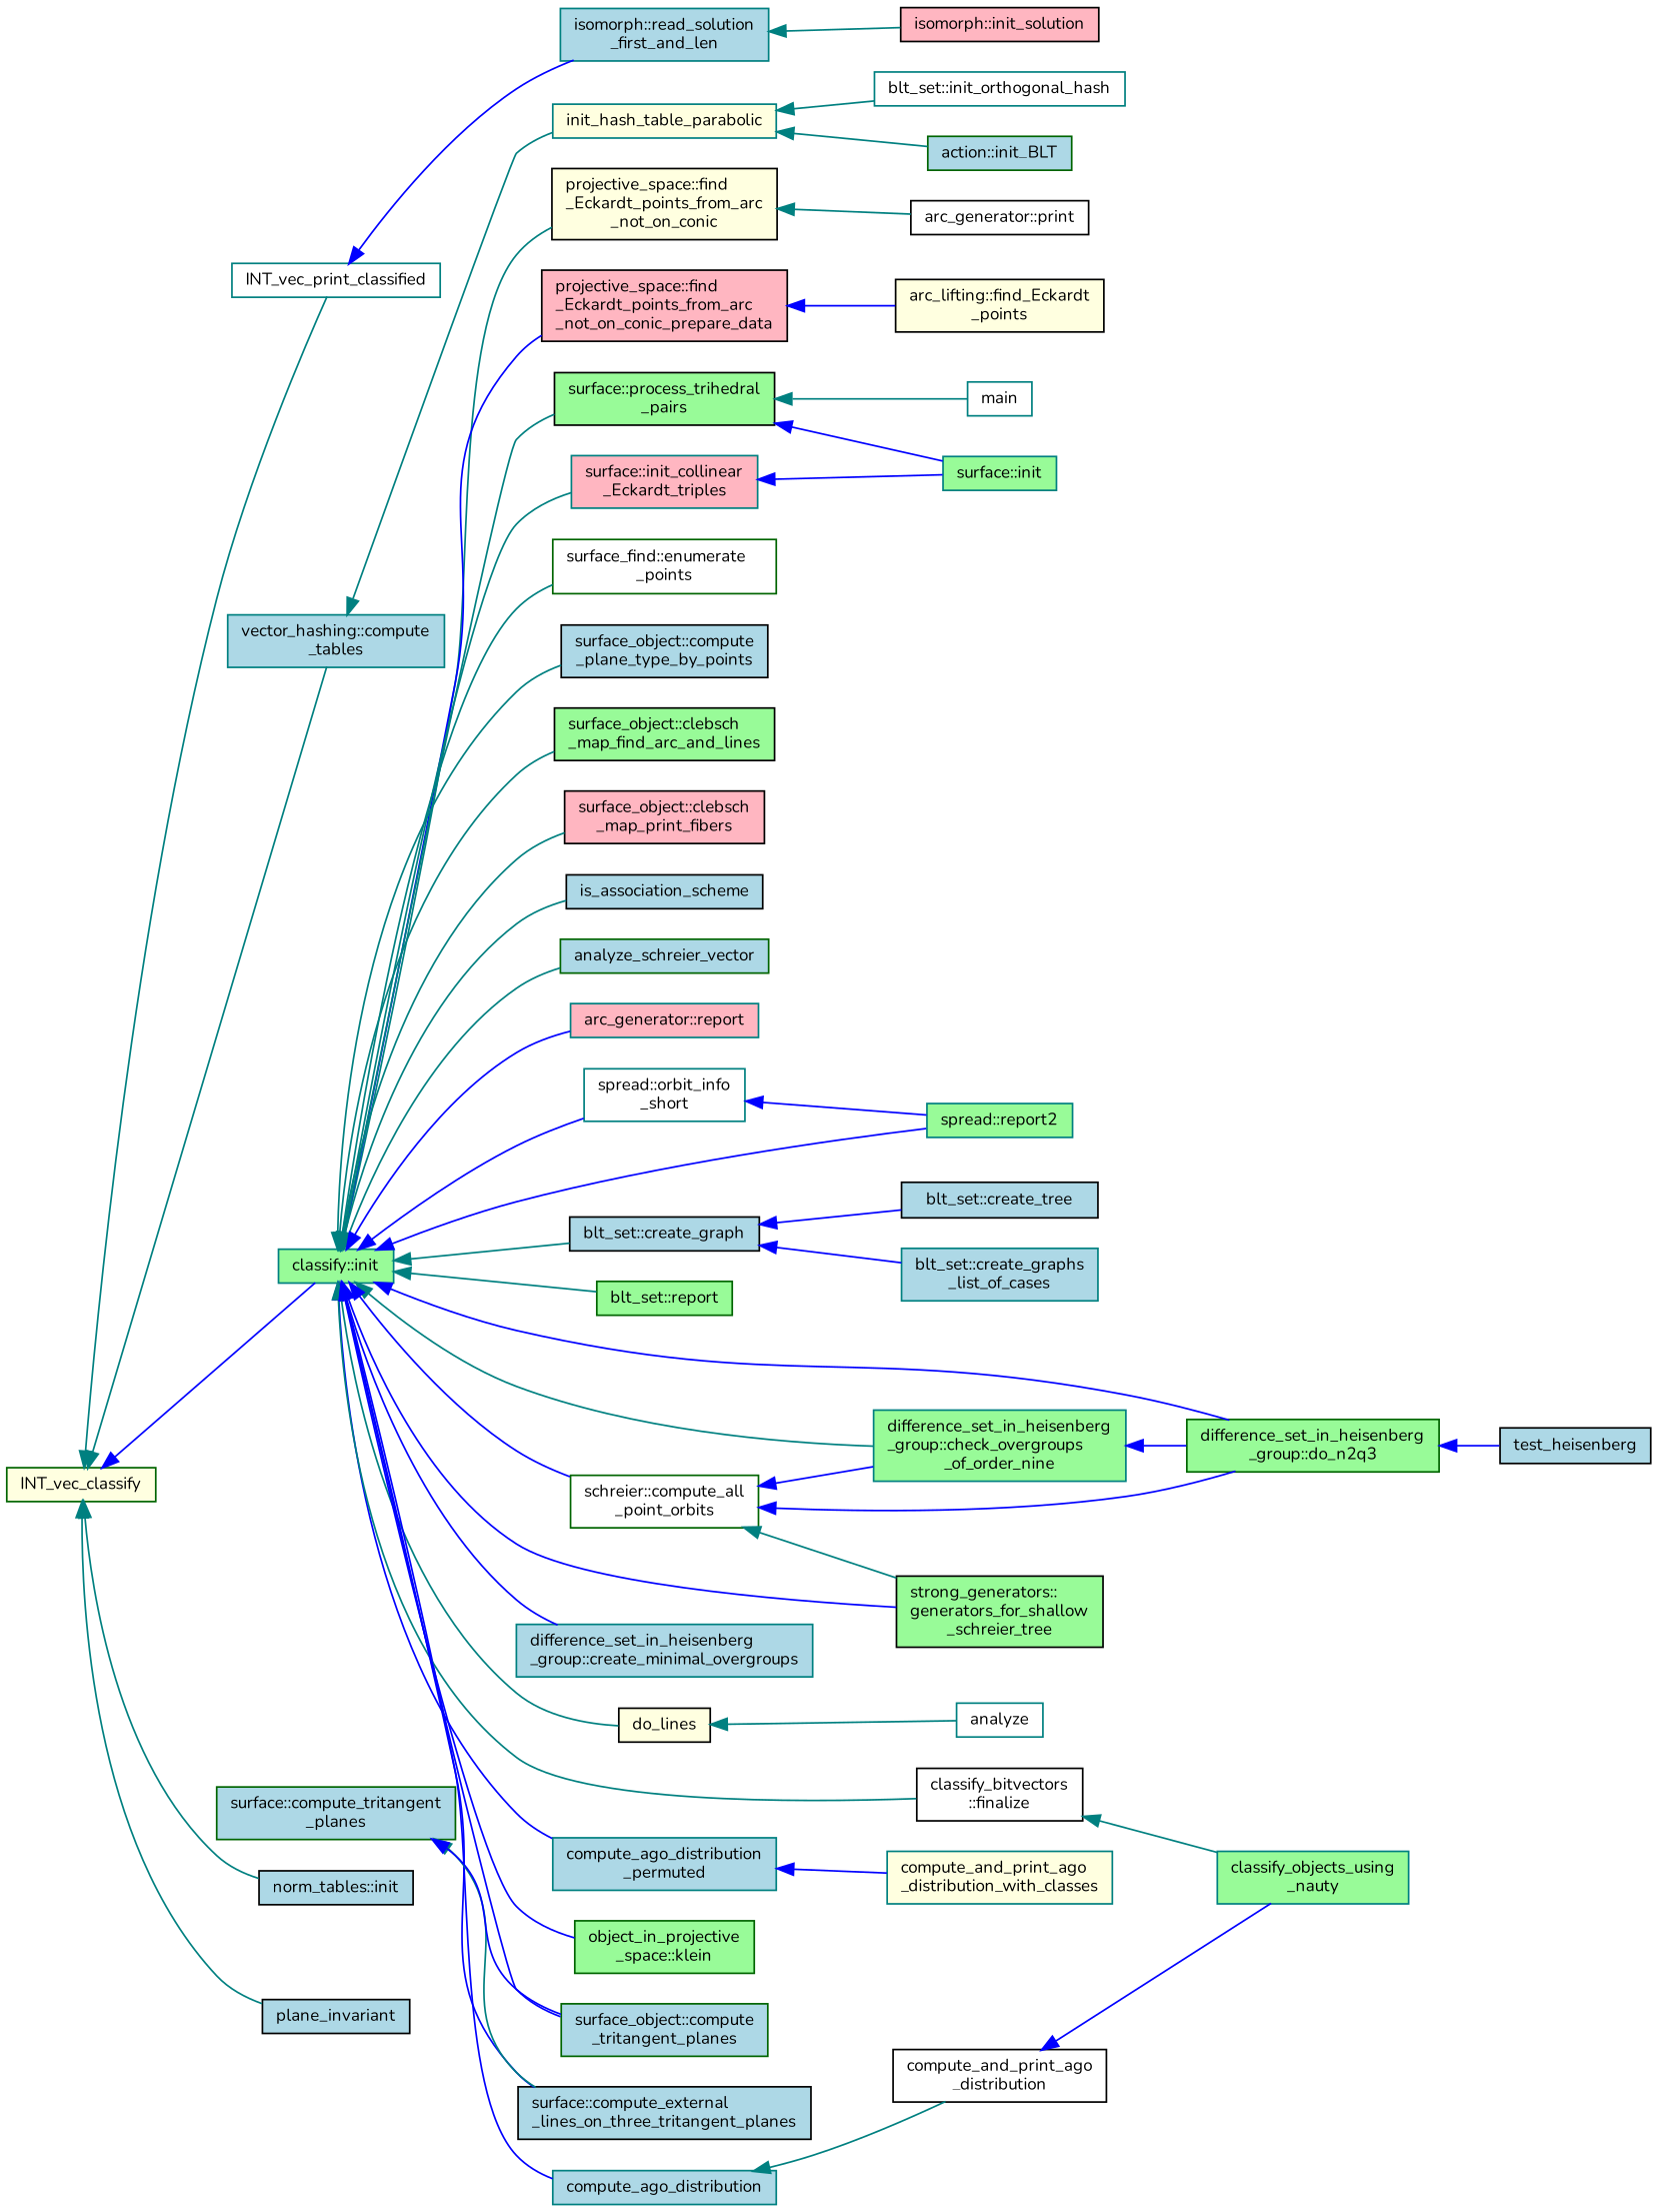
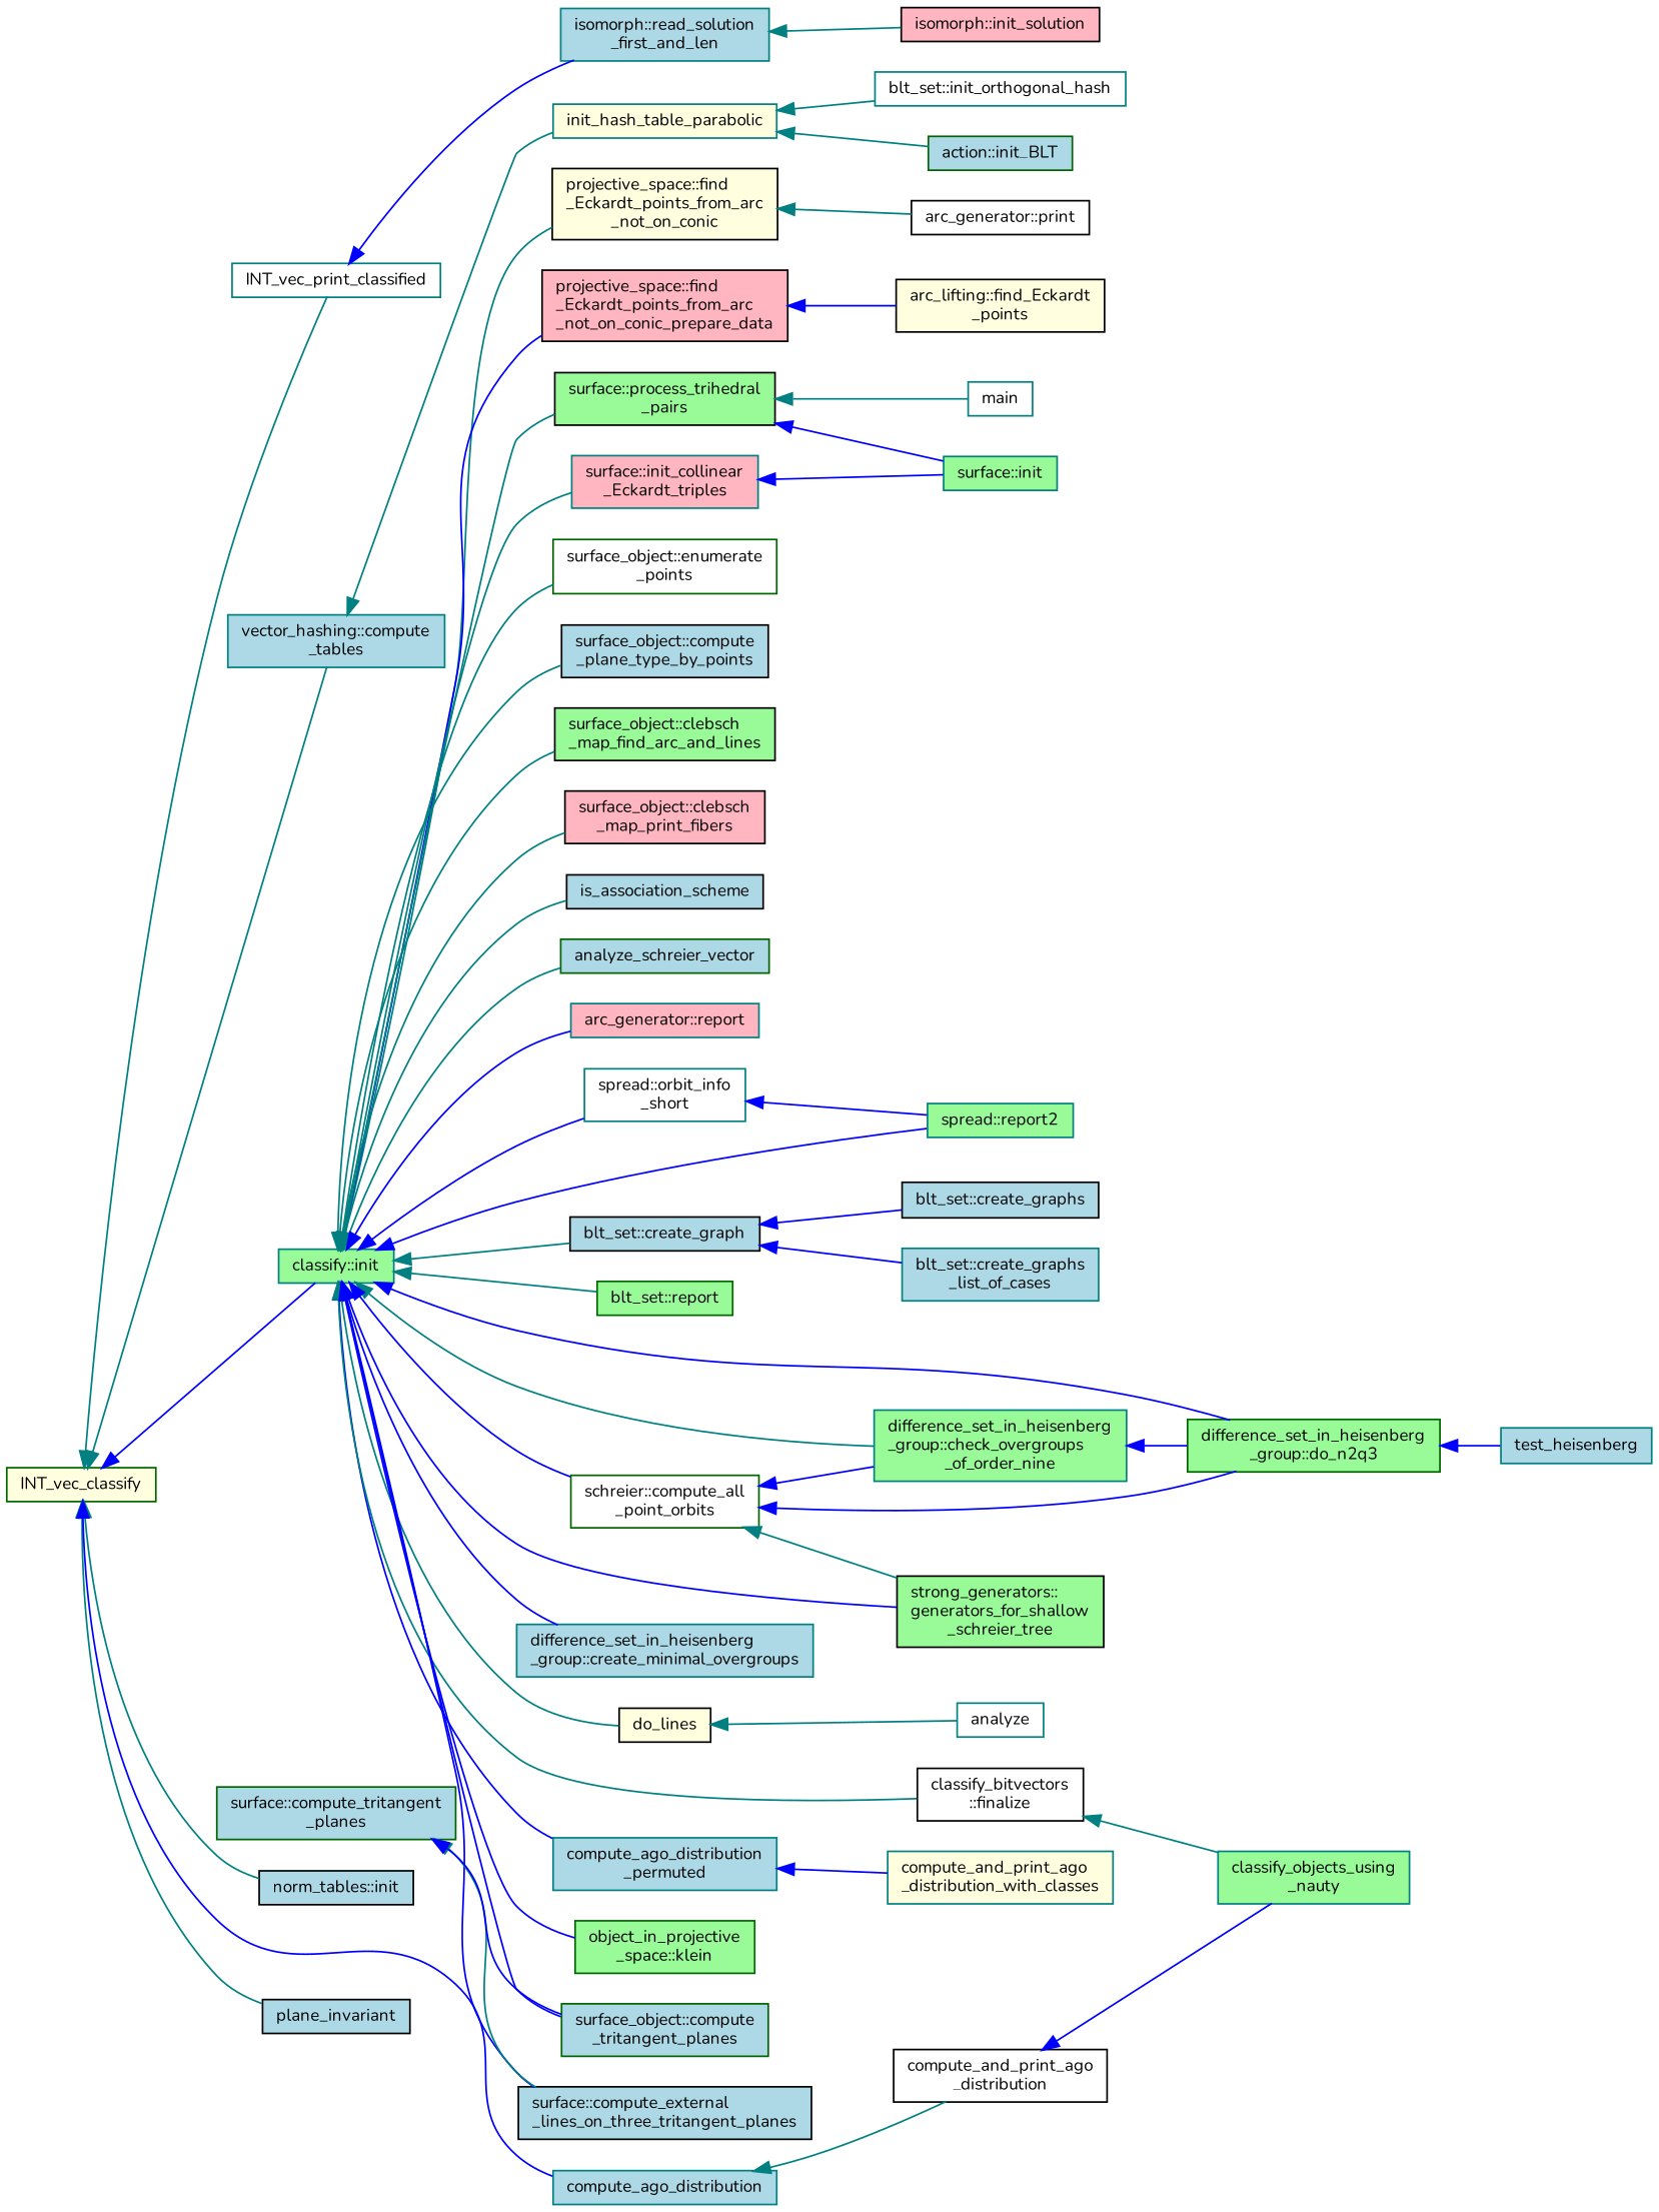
  digraph {
    fontname=Nunito
    rankdir=LR
    node [color=black fillcolor=lightblue fontname=Nunito fontsize=10 shape=record style=filled]
    edge [color=teal dir=back fontname=Nunito fontsize=10 labelfontname=Helvetica labelfontsize=10 style=solid]
    n1 [color=darkgreen fillcolor=lightyellow fontcolor=black height=0.2 label=INT_vec_classify width=0.4]
    n2 [height=0.2 label="norm_tables::init" width=0.4]
    n3 [color=teal fillcolor=white height=0.2 label=INT_vec_print_classified width=0.4]
    n4 [color=teal height=0.2 label="vector_hashing::compute\l_tables" width=0.4]
    n5 [height=0.2 label=plane_invariant width=0.4]
    n6 [color=teal fillcolor=palegreen height=0.2 label="classify::init" width=0.4]
    n7 [color=teal height=0.2 label="isomorph::read_solution\l_first_and_len" width=0.4]
    n8 [color=teal fillcolor=lightyellow height=0.2 label=init_hash_table_parabolic width=0.4]
    n9 [height=0.2 label="blt_set::create_graph" width=0.4]
    n10 [color=darkgreen fillcolor=palegreen height=0.2 label="blt_set::report" width=0.4]
    n11 [color=darkgreen fillcolor=palegreen height=0.2 label="difference_set_in_heisenberg\l_group::do_n2q3" width=0.4]
    n12 [color=teal fillcolor=palegreen height=0.2 label="difference_set_in_heisenberg\l_group::check_overgroups\l_of_order_nine" width=0.4]
    n13 [color=teal height=0.2 label="difference_set_in_heisenberg\l_group::create_minimal_overgroups" width=0.4]
    n14 [fillcolor=lightyellow height=0.2 label=do_lines width=0.4]
    n15 [color=teal height=0.2 label=compute_ago_distribution width=0.4]
    n16 [color=teal height=0.2 label="compute_ago_distribution\l_permuted" width=0.4]
    n17 [fillcolor=white height=0.2 label="classify_bitvectors\l::finalize" width=0.4]
    n18 [color=darkgreen fillcolor=palegreen height=0.2 label="object_in_projective\l_space::klein" width=0.4]
    n19 [fillcolor=lightyellow height=0.2 label="projective_space::find\l_Eckardt_points_from_arc\l_not_on_conic" width=0.4]
    n20 [fillcolor=lightpink height=0.2 label="projective_space::find\l_Eckardt_points_from_arc\l_not_on_conic_prepare_data" width=0.4]
    n21 [fillcolor=palegreen height=0.2 label="surface::process_trihedral\l_pairs" width=0.4]
    n22 [color=teal fillcolor=lightpink height=0.2 label="surface::init_collinear\l_Eckardt_triples" width=0.4]
    n23 [height=0.2 label="surface::compute_external\l_lines_on_three_tritangent_planes" width=0.4]
    n24 [color=darkgreen height=0.2 label="surface_object::compute\l_tritangent_planes" width=0.4]
-   n25 [color=darkgreen fillcolor=white height=0.2 label="surface_find::enumerate\l_points" width=0.4]
+   n25 [color=darkgreen fillcolor=white height=0.2 label="surface_object::enumerate\l_points" width=0.4]
    n26 [height=0.2 label="surface_object::compute\l_plane_type_by_points" width=0.4]
    n27 [fillcolor=palegreen height=0.2 label="surface_object::clebsch\l_map_find_arc_and_lines" width=0.4]
    n28 [fillcolor=lightpink height=0.2 label="surface_object::clebsch\l_map_print_fibers" width=0.4]
    n29 [height=0.2 label=is_association_scheme width=0.4]
    n30 [color=darkgreen fillcolor=white height=0.2 label="schreier::compute_all\l_point_orbits" width=0.4]
    n31 [fillcolor=palegreen height=0.2 label="strong_generators::\lgenerators_for_shallow\l_schreier_tree" width=0.4]
    n32 [color=darkgreen height=0.2 label=analyze_schreier_vector width=0.4]
    n33 [color=teal fillcolor=lightpink height=0.2 label="arc_generator::report" width=0.4]
    n34 [color=teal fillcolor=palegreen height=0.2 label="spread::report2" width=0.4]
    n35 [color=teal fillcolor=white height=0.2 label="spread::orbit_info\l_short" width=0.4]
    n36 [fillcolor=lightpink height=0.2 label="isomorph::init_solution" width=0.4]
    n37 [color=teal fillcolor=white height=0.2 label="blt_set::init_orthogonal_hash" width=0.4]
    n38 [color=darkgreen height=0.2 label="action::init_BLT" width=0.4]
-   n39 [height=0.2 label="blt_set::create_tree" width=0.4]
+   n39 [height=0.2 label="blt_set::create_graphs" width=0.4]
    n40 [color=teal height=0.2 label="blt_set::create_graphs\l_list_of_cases" width=0.4]
-   n41 [height=0.2 label=test_heisenberg width=0.4]
+   n41 [color=teal height=0.2 label=test_heisenberg width=0.4]
    n42 [color=teal fillcolor=white height=0.2 label=analyze width=0.4]
    n43 [fillcolor=white height=0.2 label="compute_and_print_ago\l_distribution" width=0.4]
    n44 [color=teal fillcolor=lightyellow height=0.2 label="compute_and_print_ago\l_distribution_with_classes" width=0.4]
    n45 [color=teal fillcolor=white height=0.2 label=main width=0.4]
    n46 [color=teal fillcolor=palegreen height=0.2 label="classify_objects_using\l_nauty" width=0.4]
    n47 [fillcolor=white height=0.2 label="arc_generator::print" width=0.4]
    n48 [fillcolor=lightyellow height=0.2 label="arc_lifting::find_Eckardt\l_points" width=0.4]
    n49 [color=teal fillcolor=palegreen height=0.2 label="surface::init" width=0.4]
    n50 [color=darkgreen height=0.2 label="surface::compute_tritangent\l_planes" width=0.4]
    n1 -> n2
    n1 -> n3
    n1 -> n4
    n1 -> n5
    n1 -> n6 [color=blue]
    n3 -> n7 [color=blue]
    n4 -> n8
    n6 -> n9
    n6 -> n10
    n6 -> n11 [color=blue]
    n6 -> n12
    n6 -> n13 [color=blue]
    n6 -> n14
-   n6 -> n15 [color=blue]
+   n1 -> n15 [color=blue]
    n6 -> n16 [color=blue]
    n6 -> n17
    n6 -> n18 [color=blue]
    n6 -> n19
    n6 -> n20 [color=blue]
    n6 -> n21
    n6 -> n22
    n6 -> n23 [color=blue]
    n6 -> n24 [color=blue]
    n6 -> n25
    n6 -> n26
    n6 -> n27
    n6 -> n28
    n6 -> n29
    n6 -> n30 [color=blue]
    n6 -> n31 [color=blue]
    n6 -> n32
    n6 -> n33 [color=blue]
    n6 -> n34 [color=blue]
    n6 -> n35 [color=blue]
    n7 -> n36
    n8 -> n37
    n8 -> n38
    n9 -> n39 [color=blue]
    n9 -> n40 [color=blue]
    n11 -> n41 [color=blue]
    n12 -> n11 [color=blue]
    n14 -> n42
    n15 -> n43
    n16 -> n44 [color=blue]
    n17 -> n46
    n19 -> n47
    n20 -> n48 [color=blue]
    n21 -> n45
    n21 -> n49 [color=blue]
    n22 -> n49 [color=blue]
    n30 -> n11 [color=blue]
    n30 -> n12 [color=blue]
    n30 -> n31
    n35 -> n34 [color=blue]
    n43 -> n46 [color=blue]
    n50 -> n23
    n50 -> n24 [color=blue]
  }
